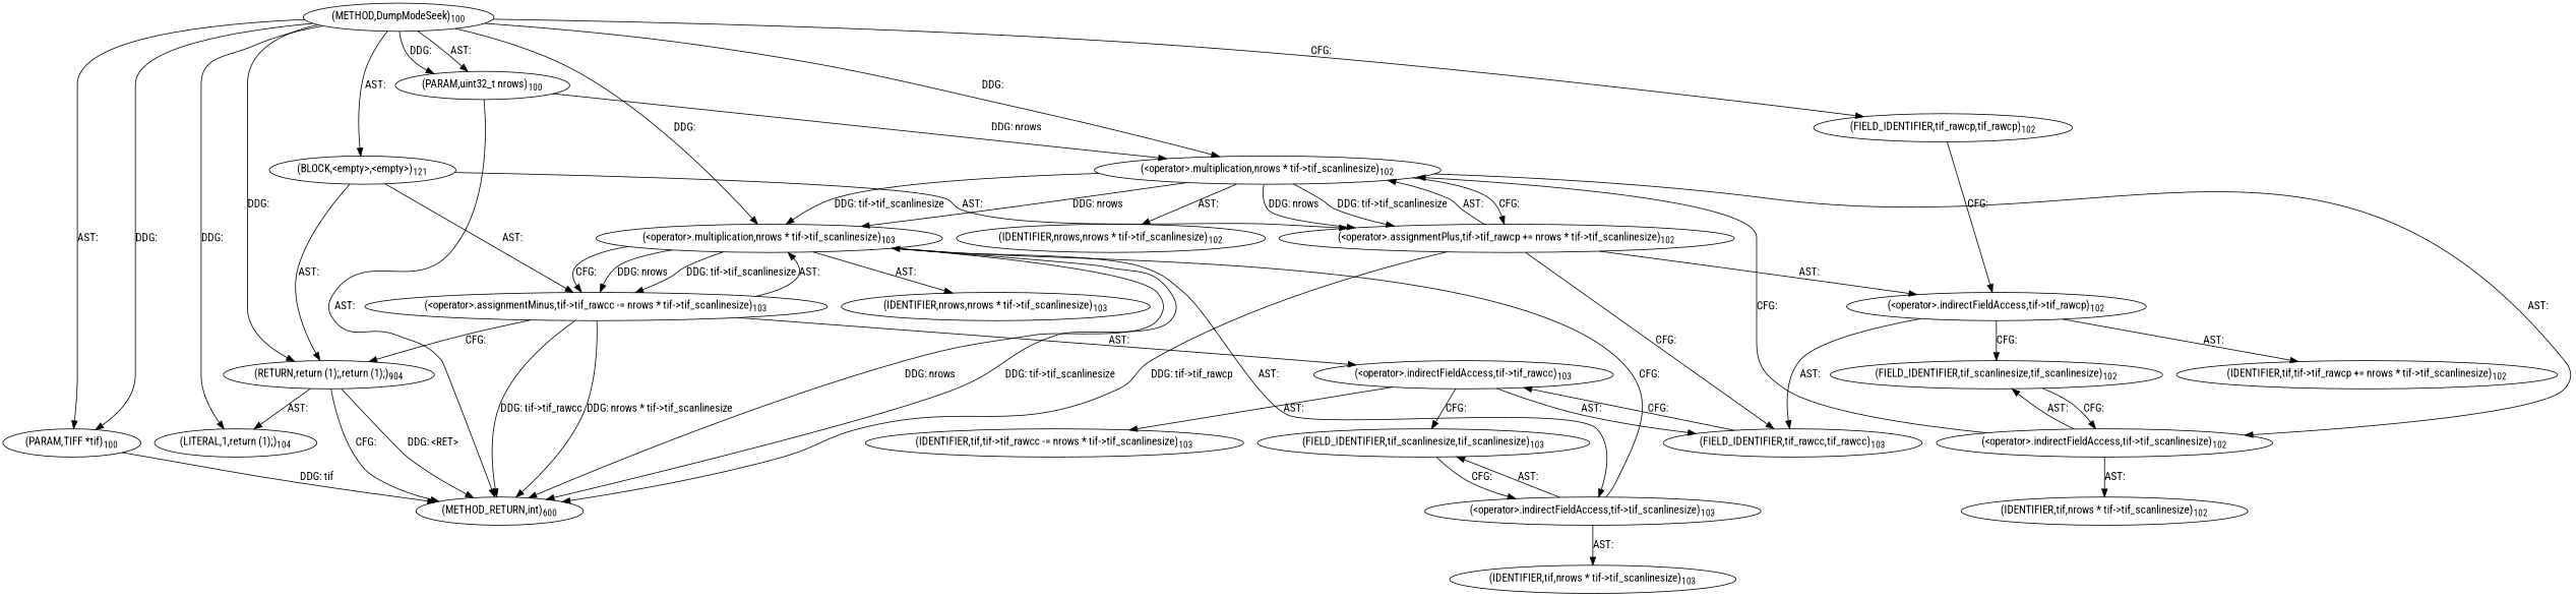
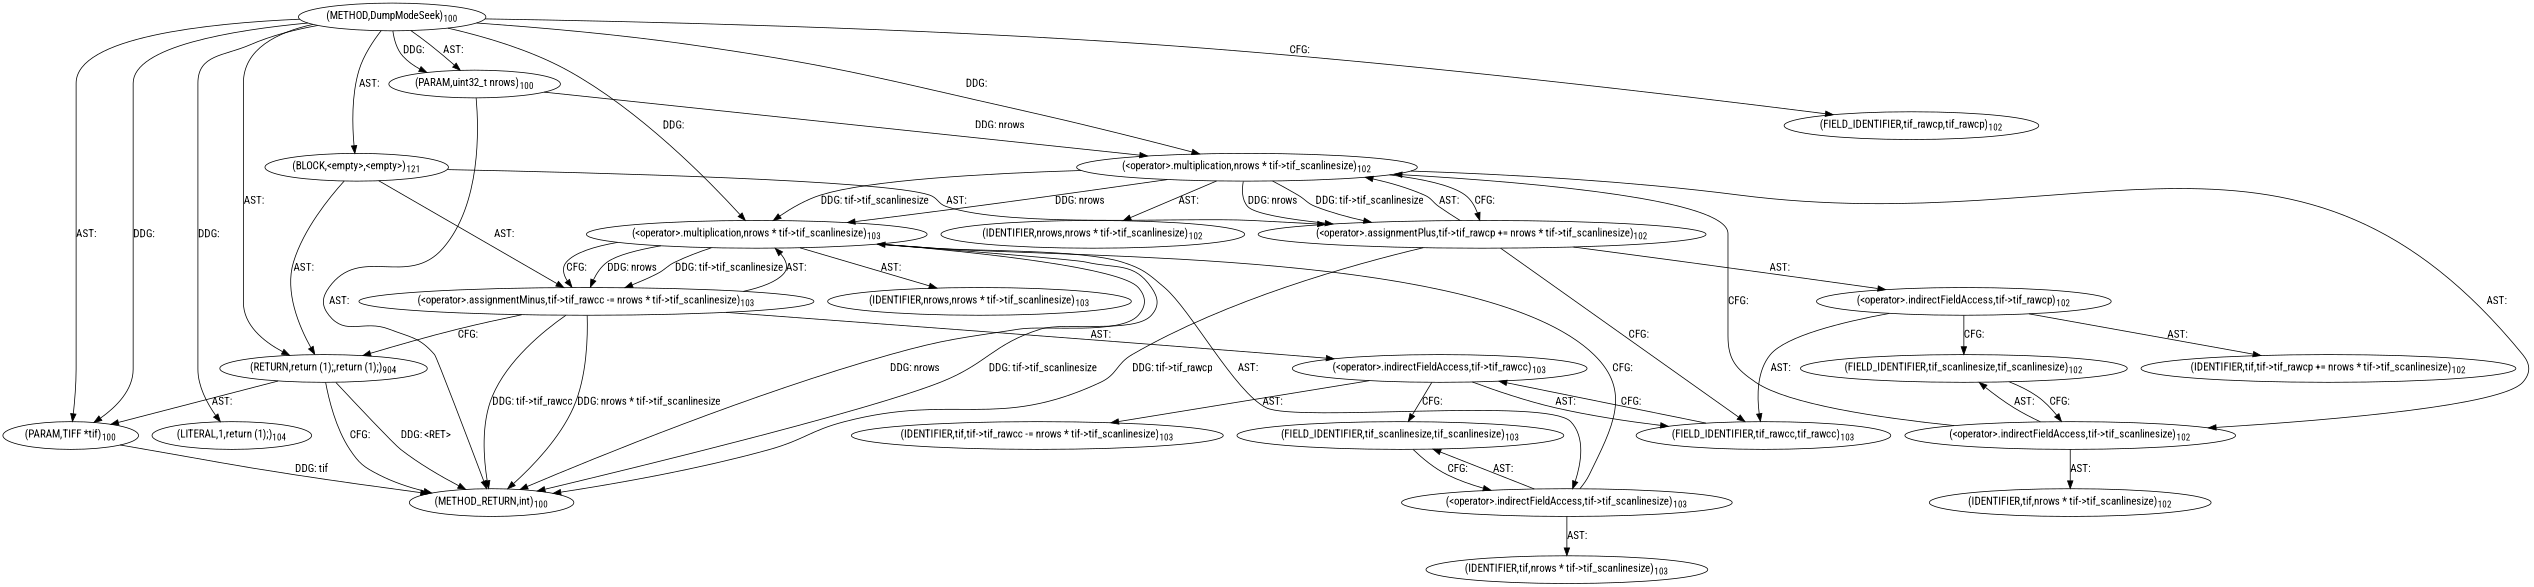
  digraph {
    fontname="Roboto Condensed"
    node [fontname="Roboto Condensed"]
    edge [fontname="Roboto Condensed"]
    n1 [label=<(METHOD,DumpModeSeek)<SUB>100</SUB>>]
    n2 [label=<(PARAM,TIFF *tif)<SUB>100</SUB>>]
    n3 [label=<(PARAM,uint32_t nrows)<SUB>100</SUB>>]
    n4 [label=<(BLOCK,&lt;empty&gt;,&lt;empty&gt;)<SUB>121</SUB>>]
    n5 [label=<(FIELD_IDENTIFIER,tif_rawcp,tif_rawcp)<SUB>102</SUB>>]
    n6 [label=<(&lt;operator&gt;.multiplication,nrows * tif-&gt;tif_scanlinesize)<SUB>102</SUB>>]
    n7 [label=<(&lt;operator&gt;.multiplication,nrows * tif-&gt;tif_scanlinesize)<SUB>103</SUB>>]
    n8 [label=<(RETURN,return (1);,return (1);)<SUB>904</SUB>>]
    n9 [label=<(LITERAL,1,return (1);)<SUB>104</SUB>>]
-   n10 [label=<(METHOD_RETURN,int)<SUB>600</SUB>>]
+   n10 [label=<(METHOD_RETURN,int)<SUB>100</SUB>>]
    n11 [label=<(&lt;operator&gt;.assignmentPlus,tif-&gt;tif_rawcp += nrows * tif-&gt;tif_scanlinesize)<SUB>102</SUB>>]
    n12 [label=<(&lt;operator&gt;.assignmentMinus,tif-&gt;tif_rawcc -= nrows * tif-&gt;tif_scanlinesize)<SUB>103</SUB>>]
    n13 [label=<(&lt;operator&gt;.indirectFieldAccess,tif-&gt;tif_rawcp)<SUB>102</SUB>>]
    n14 [label=<(IDENTIFIER,nrows,nrows * tif-&gt;tif_scanlinesize)<SUB>102</SUB>>]
    n15 [label=<(&lt;operator&gt;.indirectFieldAccess,tif-&gt;tif_scanlinesize)<SUB>102</SUB>>]
    n16 [label=<(IDENTIFIER,nrows,nrows * tif-&gt;tif_scanlinesize)<SUB>103</SUB>>]
    n17 [label=<(&lt;operator&gt;.indirectFieldAccess,tif-&gt;tif_scanlinesize)<SUB>103</SUB>>]
    n18 [label=<(FIELD_IDENTIFIER,tif_rawcc,tif_rawcc)<SUB>103</SUB>>]
    n19 [label=<(&lt;operator&gt;.indirectFieldAccess,tif-&gt;tif_rawcc)<SUB>103</SUB>>]
    n20 [label=<(IDENTIFIER,tif,tif-&gt;tif_rawcp += nrows * tif-&gt;tif_scanlinesize)<SUB>102</SUB>>]
    n21 [label=<(FIELD_IDENTIFIER,tif_scanlinesize,tif_scanlinesize)<SUB>102</SUB>>]
    n22 [label=<(IDENTIFIER,tif,nrows * tif-&gt;tif_scanlinesize)<SUB>102</SUB>>]
    n23 [label=<(IDENTIFIER,tif,tif-&gt;tif_rawcc -= nrows * tif-&gt;tif_scanlinesize)<SUB>103</SUB>>]
    n24 [label=<(FIELD_IDENTIFIER,tif_scanlinesize,tif_scanlinesize)<SUB>103</SUB>>]
    n25 [label=<(IDENTIFIER,tif,nrows * tif-&gt;tif_scanlinesize)<SUB>103</SUB>>]
    n1 -> n2 [label="AST: "]
    n1 -> n2 [label="DDG: "]
    n1 -> n3 [label="AST: "]
    n1 -> n3 [label="DDG: "]
    n1 -> n4 [label="AST: "]
    n1 -> n5 [label="CFG: "]
    n1 -> n6 [label="DDG: "]
    n1 -> n7 [label="DDG: "]
-   n1 -> n8 [label="DDG: "]
+   n1 -> n8 [label="AST: "]
    n1 -> n9 [label="DDG: "]
    n2 -> n10 [label="DDG: tif"]
    n3 -> n6 [label="DDG: nrows"]
    n3 -> n10 [label="AST: "]
    n4 -> n8 [label="AST: "]
    n4 -> n11 [label="AST: "]
    n4 -> n12 [label="AST: "]
-   n5 -> n13 [label="CFG: "]
    n6 -> n7 [label="DDG: nrows"]
    n6 -> n7 [label="DDG: tif-&gt;tif_scanlinesize"]
    n6 -> n11 [label="CFG: "]
    n6 -> n11 [label="DDG: nrows"]
    n6 -> n11 [label="DDG: tif-&gt;tif_scanlinesize"]
    n6 -> n14 [label="AST: "]
    n6 -> n15 [label="AST: "]
    n7 -> n10 [label="DDG: nrows"]
    n7 -> n10 [label="DDG: tif-&gt;tif_scanlinesize"]
    n7 -> n12 [label="CFG: "]
    n7 -> n12 [label="DDG: nrows"]
    n7 -> n12 [label="DDG: tif-&gt;tif_scanlinesize"]
    n7 -> n16 [label="AST: "]
    n7 -> n17 [label="AST: "]
-   n8 -> n9 [label="AST: "]
+   n8 -> n2 [label="AST: "]
    n8 -> n10 [label="CFG: "]
    n8 -> n10 [label="DDG: &lt;RET&gt;"]
    n11 -> n6 [label="AST: "]
    n11 -> n10 [label="DDG: tif-&gt;tif_rawcp"]
    n11 -> n13 [label="AST: "]
    n11 -> n18 [label="CFG: "]
    n12 -> n7 [label="AST: "]
    n12 -> n8 [label="CFG: "]
    n12 -> n10 [label="DDG: tif-&gt;tif_rawcc"]
    n12 -> n10 [label="DDG: nrows * tif-&gt;tif_scanlinesize"]
    n12 -> n19 [label="AST: "]
    n13 -> n18 [label="AST: "]
    n13 -> n20 [label="AST: "]
    n13 -> n21 [label="CFG: "]
    n15 -> n6 [label="CFG: "]
    n15 -> n21 [label="AST: "]
    n15 -> n22 [label="AST: "]
    n17 -> n7 [label="CFG: "]
    n17 -> n24 [label="AST: "]
    n17 -> n25 [label="AST: "]
    n18 -> n19 [label="CFG: "]
    n19 -> n18 [label="AST: "]
    n19 -> n23 [label="AST: "]
    n19 -> n24 [label="CFG: "]
    n21 -> n15 [label="CFG: "]
    n24 -> n17 [label="CFG: "]
  }
